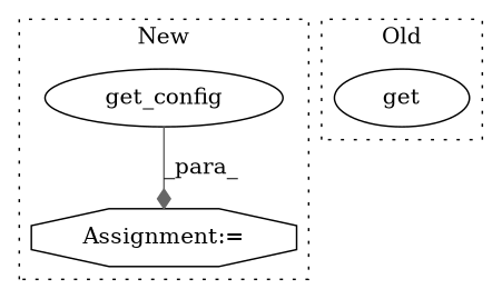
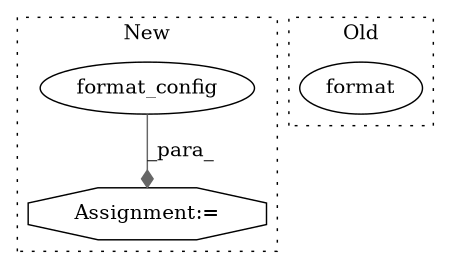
  digraph {
    node [a=32 shape=ellipse]
-   n1 [l="11,1" label=get_config s="605,637"]
+   n1 [l="11,1" label=format_config s="605,637"]
    n2 [a=7 l=1 label="Assignment:=" s=560 shape=octagon]
-   n3 [l="7,1" label=get s="296,335"]
+   n3 [l="7,1" label=format s="296,335"]
    subgraph cluster_1 {
      label=New
      style=dotted
      n1
      n2
    }
    subgraph cluster_2 {
      label=Old
      style=dotted
      n3
    }
    n1 -> n2 [label=_para_ color=gray40 arrowhead=diamond]
  }
